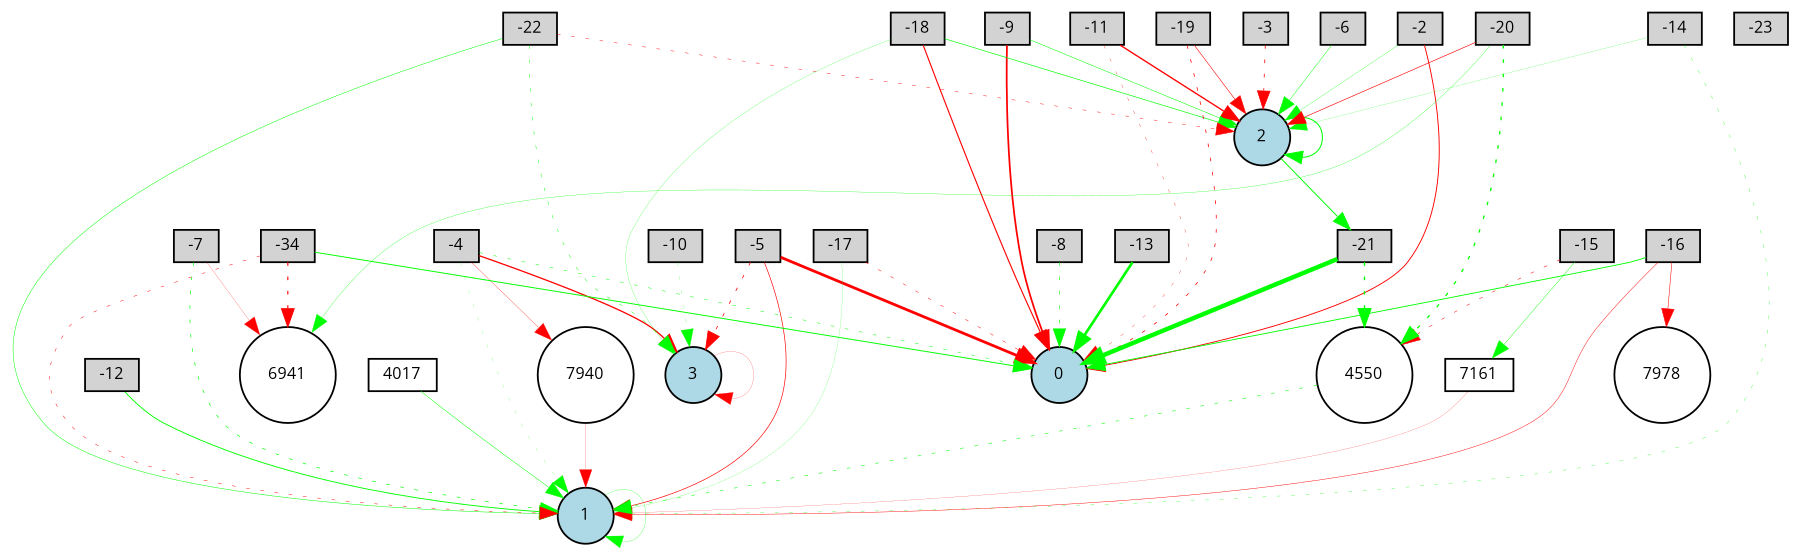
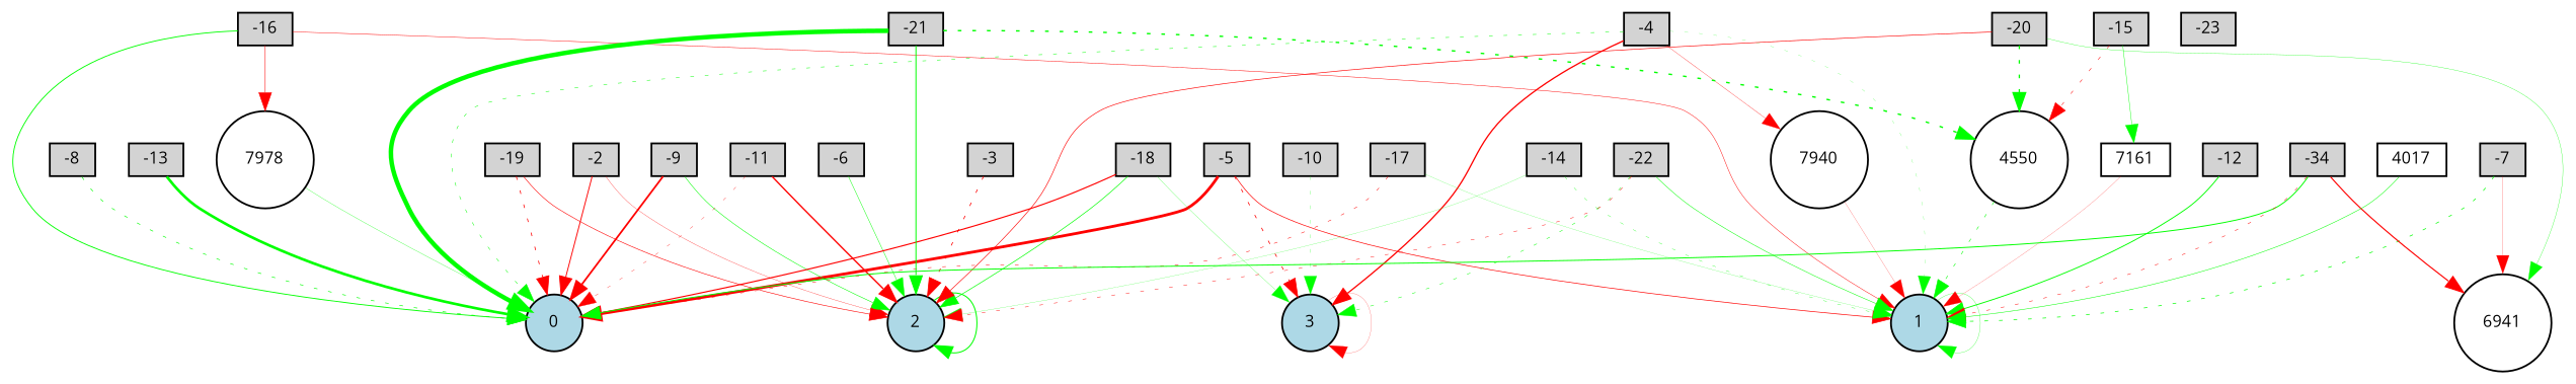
  digraph {
    fontname="Open Sans"
    node [fillcolor=lightgray fontname="Open Sans" fontsize=9 shape=box style=filled]
    edge [color=green fontname="Open Sans" style=solid]
    0 [fillcolor=lightblue height=0.2 shape=circle width=0.2]
    1 [fillcolor=lightblue height=0.2 shape=circle width=0.2]
    3 [fillcolor=lightblue height=0.2 shape=circle width=0.2]
    -2 [height=0.2 width=0.2]
    2 [fillcolor=lightblue height=0.2 shape=circle width=0.2]
    -3 [height=0.2 width=0.2]
    -4 [height=0.2 width=0.2]
    7940 [fillcolor=white height=0.2 shape=circle width=0.2]
    -5 [height=0.2 width=0.2]
    -6 [height=0.2 width=0.2]
    -7 [height=0.2 width=0.2]
    6941 [fillcolor=white height=0.2 shape=circle width=0.2]
    -8 [height=0.2 width=0.2]
    -9 [height=0.2 width=0.2]
    -10 [height=0.2 width=0.2]
    -11 [height=0.2 width=0.2]
    -12 [height=0.2 width=0.2]
    -13 [height=0.2 width=0.2]
    -14 [height=0.2 width=0.2]
    -15 [height=0.2 width=0.2]
    4550 [fillcolor=white height=0.2 shape=circle width=0.2]
    7161 [fillcolor=white height=0.2 width=0.2]
    -16 [height=0.2 width=0.2]
    7978 [fillcolor=white height=0.2 shape=circle width=0.2]
    -17 [height=0.2 width=0.2]
    -18 [height=0.2 width=0.2]
    -19 [height=0.2 width=0.2]
    -20 [height=0.2 width=0.2]
    -21 [height=0.2 width=0.2]
    -22 [height=0.2 width=0.2]
    -23 [height=0.2 width=0.2]
    n32 [height=0.2 label=-34 width=0.2]
    4017 [fillcolor=white height=0.2 width=0.2]
    1 -> 1 [penwidth=0.14702358385236497]
    3 -> 3 [color=red penwidth=0.10483847417849496]
    -2 -> 0 [color=red penwidth=0.5134521955292162]
-   -2 -> 2 [penwidth=0.15416317662116408]
+   -2 -> 2 [color=red penwidth=0.15416317662116408]
    2 -> 2 [penwidth=0.562863543264122]
    -3 -> 2 [color=red penwidth=0.43443437120859874 style=dotted]
    -4 -> 0 [penwidth=0.26868031242029267 style=dotted]
    -4 -> 1 [penwidth=0.10616904430334731 style=dotted]
    -4 -> 3 [color=red penwidth=0.7173801571847204]
    -4 -> 7940 [color=red penwidth=0.15967514099353308]
    7940 -> 1 [color=red penwidth=0.10398097672165242]
    -5 -> 0 [color=red penwidth=1.5595819666917325]
    -5 -> 1 [color=red penwidth=0.36751396177041706]
    -5 -> 3 [color=red penwidth=0.4256191883273066 style=dotted]
    -6 -> 2 [penwidth=0.25133780831500874]
    -7 -> 1 [penwidth=0.3810570050534401 style=dotted]
    -7 -> 6941 [color=red penwidth=0.11283432856595753]
    -8 -> 0 [penwidth=0.3461312937370738 style=dotted]
    -9 -> 0 [color=red penwidth=0.9747582671035909]
    -9 -> 2 [penwidth=0.28940333963330067]
    -10 -> 3 [penwidth=0.12923817864129786 style=dotted]
    -11 -> 0 [color=red penwidth=0.16942252811934322 style=dotted]
    -11 -> 2 [color=red penwidth=0.757622547084499]
    -12 -> 1 [penwidth=0.5064587119794318]
    -13 -> 0 [penwidth=1.4829641844308634]
    -14 -> 1 [penwidth=0.17775035792208793 style=dotted]
    -14 -> 2 [penwidth=0.10376439770650395]
    -15 -> 4550 [color=red penwidth=0.2802037758693684 style=dotted]
    -15 -> 7161 [penwidth=0.22778251120928283]
    4550 -> 1 [penwidth=0.3032433362405678 style=dotted]
    7161 -> 1 [color=red penwidth=0.10094019503905806]
    -16 -> 0 [penwidth=0.49468668843733443]
    -16 -> 1 [color=red penwidth=0.24900191331657315]
    -16 -> 7978 [color=red penwidth=0.2891256003301708]
+   7978 -> 0 [penwidth=0.16312165732709216]
    -17 -> 0 [color=red penwidth=0.2655102619910644 style=dotted]
    -17 -> 1 [penwidth=0.10071107901090508]
    -18 -> 0 [color=red penwidth=0.6298105572378275]
    -18 -> 3 [penwidth=0.126092088301651]
    -18 -> 2 [penwidth=0.3669003770580477]
    -19 -> 0 [color=red penwidth=0.4234927225248786 style=dotted]
    -19 -> 2 [color=red penwidth=0.3173251863798685]
    -20 -> 2 [color=red penwidth=0.34607054241481994]
    -20 -> 6941 [penwidth=0.1645986325989951]
    -20 -> 4550 [penwidth=0.7166911454439594 style=dotted]
    -21 -> 0 [penwidth=2.4880164384743746]
-   2 -> -21 [penwidth=0.5430914666727366]
+   -21 -> 2 [penwidth=0.5430914666727366]
    -21 -> 4550 [penwidth=0.7789475511077676 style=dotted]
    -22 -> 1 [penwidth=0.27352063247340913]
    -22 -> 3 [penwidth=0.2575889224256629 style=dotted]
    -22 -> 2 [color=red penwidth=0.24310273033204952 style=dotted]
    n32 -> 0 [penwidth=0.5325278967091172]
    n32 -> 1 [color=red penwidth=0.26199417937896363 style=dotted]
-   n32 -> 6941 [color=red penwidth=0.6299769459057498 style=dotted]
+   n32 -> 6941 [color=red penwidth=0.6299769459057498]
    4017 -> 1 [penwidth=0.274341648543371]
  }
